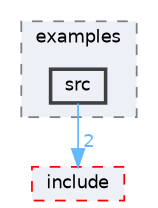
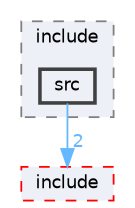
  digraph {
    compound=true
    node [fillcolor="#edf0f7" fontname=Helvetica fontsize=10 shape=box]
    n1 [color=grey25 height=0.2 label=src style="filled,bold" width=0.4]
    n2 [color=red height=0.2 label=include style="filled,dashed" width=0.4]
    subgraph cluster_1 {
      bgcolor="#edf0f7"
      fontname=Helvetica
      fontsize=10
-     label=examples
+     label=include
      pencolor=grey50
      style="filled,dashed"
      n1
    }
    n1 -> n2 [color=steelblue1 fontcolor=steelblue1 fontname=Helvetica fontsize=10 headlabel=2 labeldistance=1.5 labelfontname=Helvetica labelfontsize=10]
  }
